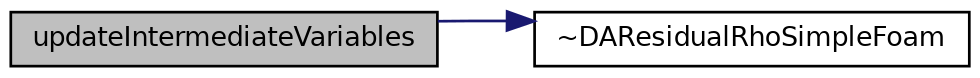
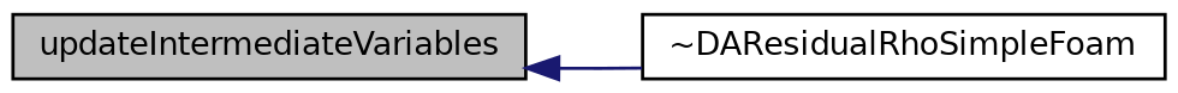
  digraph {
    rankdir=LR
    node [color=black fontname=Helvetica fontsize=10 shape=record]
    n1 [fillcolor=grey75 fontcolor=black height=0.2 label=updateIntermediateVariables style=filled width=0.4]
    n2 [height=0.2 label="~DAResidualRhoSimpleFoam" width=0.4]
-   n2 -> n1 [color=midnightblue dir=back fontname=Helvetica fontsize=10 labelfontname=Helvetica labelfontsize=10 style=solid]
+   n1 -> n2 [color=midnightblue dir=back fontname=Helvetica fontsize=10 labelfontname=Helvetica labelfontsize=10 style=solid]
  }
